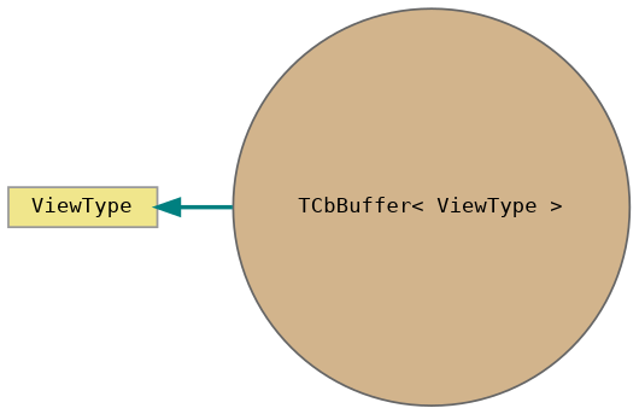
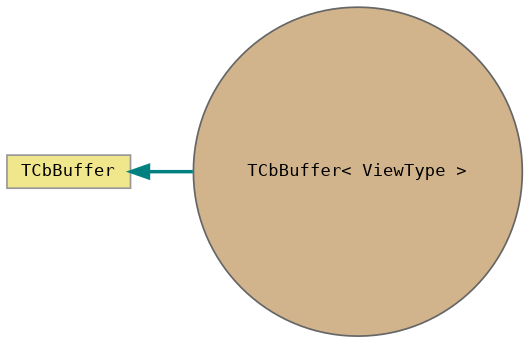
  digraph {
    rankdir=LR
    fontname="DejaVu Sans Mono"
    node [fontname="DejaVu Sans Mono" fontsize=10 style=filled]
-   n1 [color=grey60 fillcolor=khaki height=0.2 label=ViewType shape=box width=0.4]
+   n1 [color=grey60 fillcolor=khaki height=0.2 label=TCbBuffer shape=box width=0.4]
    n2 [color=grey40 fillcolor=tan height=0.2 label="TCbBuffer\< ViewType \>" shape=circle width=0.4]
    n1 -> n2 [color=teal dir=back fontname="DejaVu Sans Mono" fontsize=10 labelfontname=Helvetica labelfontsize=10 style=bold]
  }
